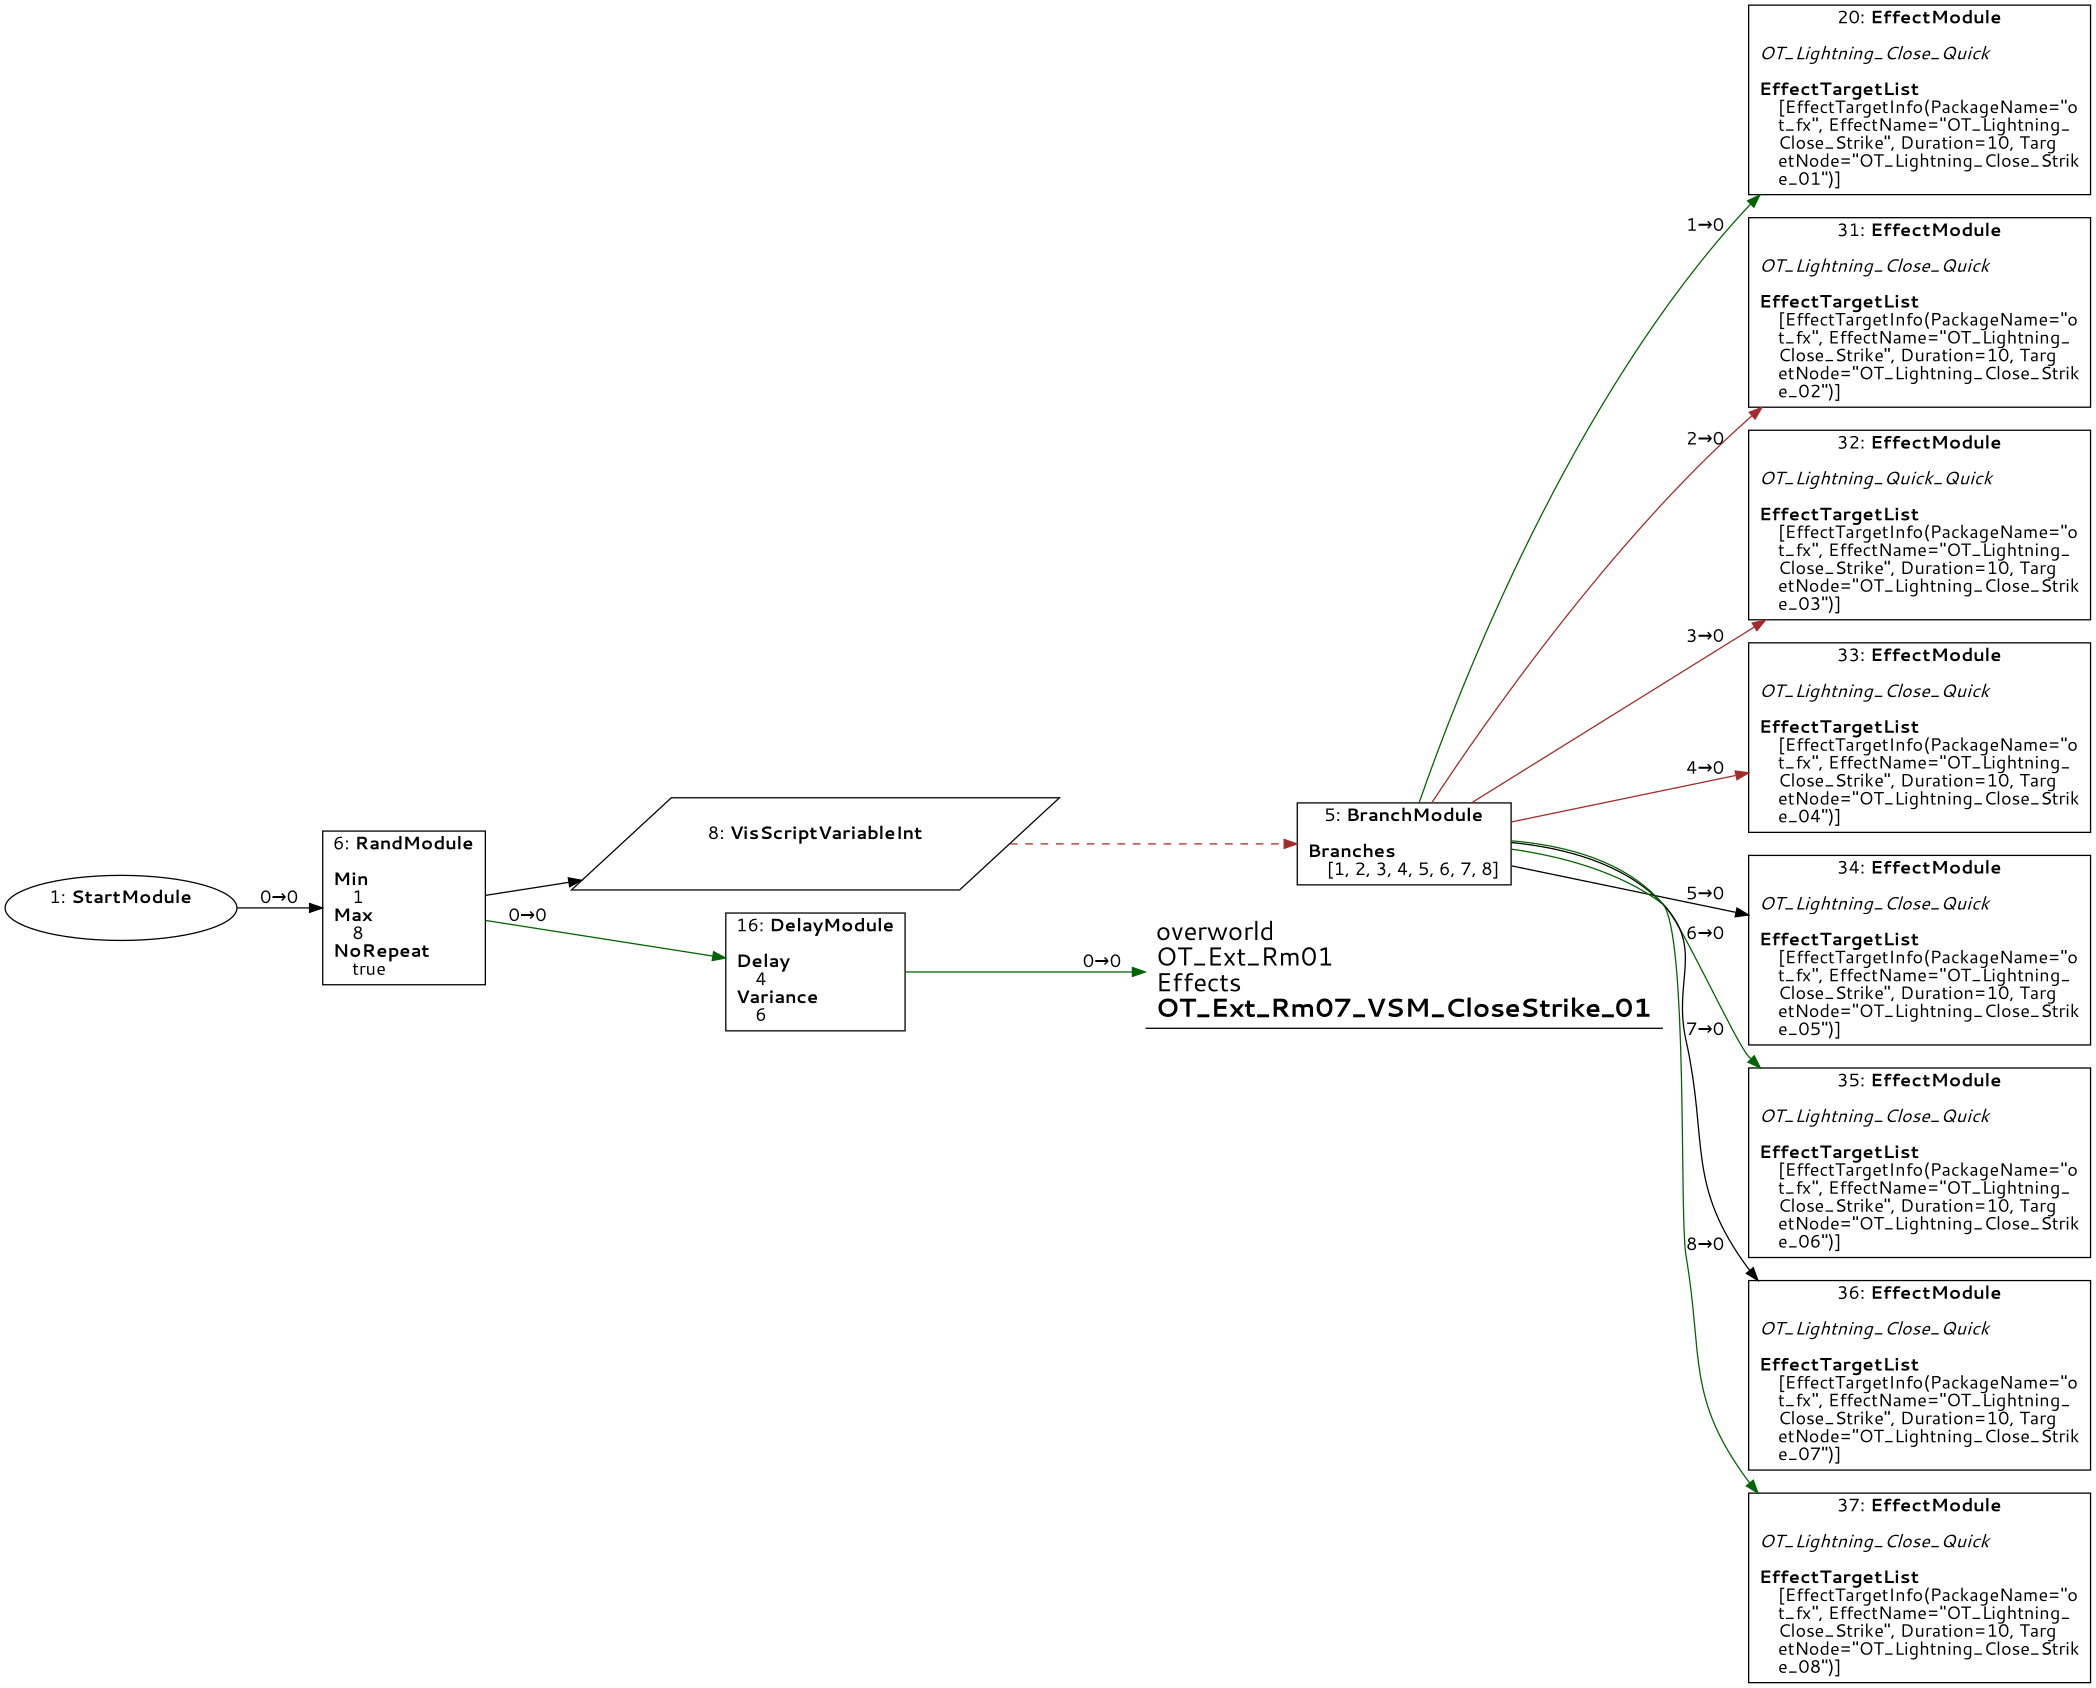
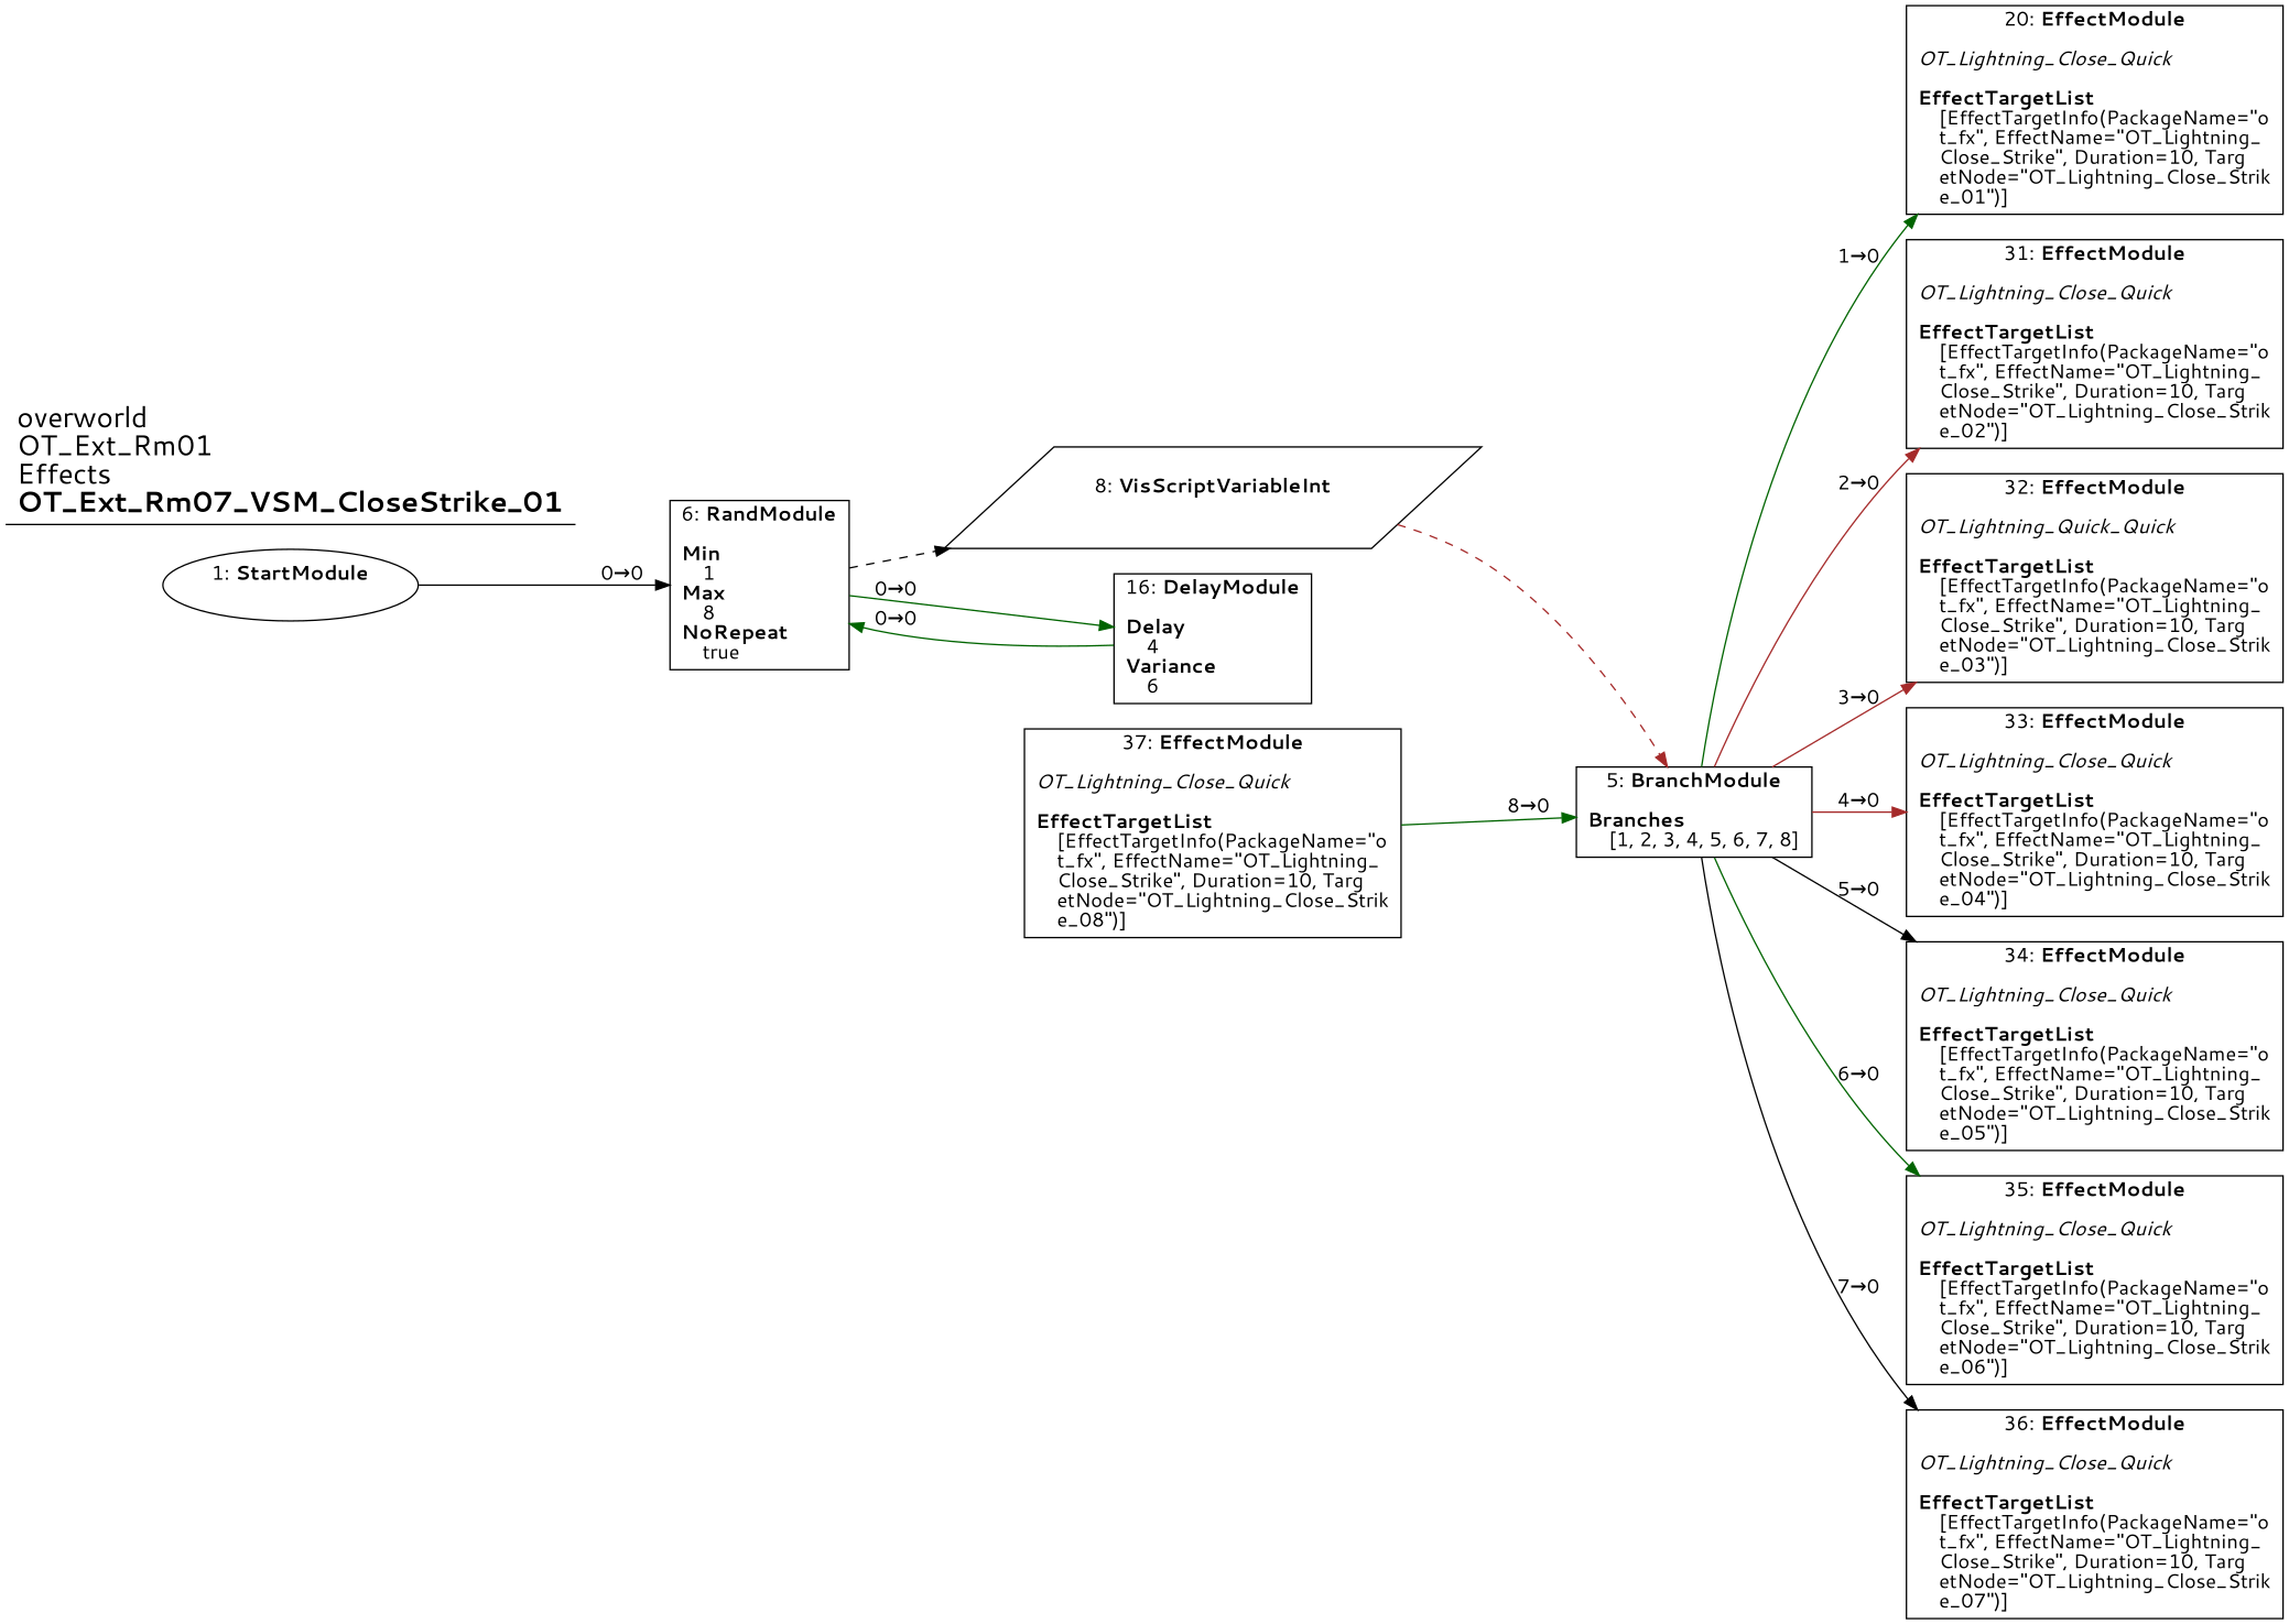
  digraph {
    fontname="Segoe UI"
    rankdir=LR
    splines=spline
    node [fontname="Segoe UI" shape=box]
    edge [color=darkgreen fontname="Segoe UI"]
    n1 [label=<1: <b>StartModule</b><br/><br/>> shape=oval]
    n2 [label=<6: <b>RandModule</b><br/><br/><b>Min</b><br align="left"/>    1<br align="left"/><b>Max</b><br align="left"/>    8<br align="left"/><b>NoRepeat</b><br align="left"/>    true<br align="left"/>>]
    n3 [label=<8: <b>VisScriptVariableInt</b><br/><br/>> shape=parallelogram]
    n4 [label=<16: <b>DelayModule</b><br/><br/><b>Delay</b><br align="left"/>    4<br align="left"/><b>Variance</b><br align="left"/>    6<br align="left"/>>]
    n5 [label=<5: <b>BranchModule</b><br/><br/><b>Branches</b><br align="left"/>    [1, 2, 3, 4, 5, 6, 7, 8]<br align="left"/>>]
    n6 [label=<20: <b>EffectModule</b><br/><br/><i>OT_Lightning_Close_Quick<br align="left"/></i><br align="left"/><b>EffectTargetList</b><br align="left"/>    [EffectTargetInfo(PackageName=&quot;o<br align="left"/>    t_fx&quot;, EffectName=&quot;OT_Lightning_<br align="left"/>    Close_Strike&quot;, Duration=10, Targ<br align="left"/>    etNode=&quot;OT_Lightning_Close_Strik<br align="left"/>    e_01&quot;)]<br align="left"/>>]
    n7 [label=<31: <b>EffectModule</b><br/><br/><i>OT_Lightning_Close_Quick<br align="left"/></i><br align="left"/><b>EffectTargetList</b><br align="left"/>    [EffectTargetInfo(PackageName=&quot;o<br align="left"/>    t_fx&quot;, EffectName=&quot;OT_Lightning_<br align="left"/>    Close_Strike&quot;, Duration=10, Targ<br align="left"/>    etNode=&quot;OT_Lightning_Close_Strik<br align="left"/>    e_02&quot;)]<br align="left"/>>]
    n8 [label=<32: <b>EffectModule</b><br/><br/><i>OT_Lightning_Quick_Quick<br align="left"/></i><br align="left"/><b>EffectTargetList</b><br align="left"/>    [EffectTargetInfo(PackageName=&quot;o<br align="left"/>    t_fx&quot;, EffectName=&quot;OT_Lightning_<br align="left"/>    Close_Strike&quot;, Duration=10, Targ<br align="left"/>    etNode=&quot;OT_Lightning_Close_Strik<br align="left"/>    e_03&quot;)]<br align="left"/>>]
    n9 [label=<33: <b>EffectModule</b><br/><br/><i>OT_Lightning_Close_Quick<br align="left"/></i><br align="left"/><b>EffectTargetList</b><br align="left"/>    [EffectTargetInfo(PackageName=&quot;o<br align="left"/>    t_fx&quot;, EffectName=&quot;OT_Lightning_<br align="left"/>    Close_Strike&quot;, Duration=10, Targ<br align="left"/>    etNode=&quot;OT_Lightning_Close_Strik<br align="left"/>    e_04&quot;)]<br align="left"/>>]
    n10 [label=<34: <b>EffectModule</b><br/><br/><i>OT_Lightning_Close_Quick<br align="left"/></i><br align="left"/><b>EffectTargetList</b><br align="left"/>    [EffectTargetInfo(PackageName=&quot;o<br align="left"/>    t_fx&quot;, EffectName=&quot;OT_Lightning_<br align="left"/>    Close_Strike&quot;, Duration=10, Targ<br align="left"/>    etNode=&quot;OT_Lightning_Close_Strik<br align="left"/>    e_05&quot;)]<br align="left"/>>]
    n11 [label=<35: <b>EffectModule</b><br/><br/><i>OT_Lightning_Close_Quick<br align="left"/></i><br align="left"/><b>EffectTargetList</b><br align="left"/>    [EffectTargetInfo(PackageName=&quot;o<br align="left"/>    t_fx&quot;, EffectName=&quot;OT_Lightning_<br align="left"/>    Close_Strike&quot;, Duration=10, Targ<br align="left"/>    etNode=&quot;OT_Lightning_Close_Strik<br align="left"/>    e_06&quot;)]<br align="left"/>>]
    n12 [label=<36: <b>EffectModule</b><br/><br/><i>OT_Lightning_Close_Quick<br align="left"/></i><br align="left"/><b>EffectTargetList</b><br align="left"/>    [EffectTargetInfo(PackageName=&quot;o<br align="left"/>    t_fx&quot;, EffectName=&quot;OT_Lightning_<br align="left"/>    Close_Strike&quot;, Duration=10, Targ<br align="left"/>    etNode=&quot;OT_Lightning_Close_Strik<br align="left"/>    e_07&quot;)]<br align="left"/>>]
    n13 [label=<37: <b>EffectModule</b><br/><br/><i>OT_Lightning_Close_Quick<br align="left"/></i><br align="left"/><b>EffectTargetList</b><br align="left"/>    [EffectTargetInfo(PackageName=&quot;o<br align="left"/>    t_fx&quot;, EffectName=&quot;OT_Lightning_<br align="left"/>    Close_Strike&quot;, Duration=10, Targ<br align="left"/>    etNode=&quot;OT_Lightning_Close_Strik<br align="left"/>    e_08&quot;)]<br align="left"/>>]
    n14 [label=<<font point-size="20">overworld<br align="left"/>OT_Ext_Rm01<br align="left"/>Effects<br align="left"/><b>OT_Ext_Rm07_VSM_CloseStrike_01</b><br align="left"/></font>> shape=underline]
    n1 -> n2 [color=black label="0→0"]
-   n2 -> n3 [color=black style=solid]
+   n2 -> n3 [color=black style=dashed]
    n2 -> n4 [label="0→0"]
    n3 -> n5 [color=brown style=dashed]
-   n4 -> n14 [label="0→0"]
+   n4 -> n2 [label="0→0"]
    n5 -> n6 [label="1→0"]
    n5 -> n7 [color=brown label="2→0"]
    n5 -> n8 [color=brown label="3→0"]
    n5 -> n9 [color=brown label="4→0"]
    n5 -> n10 [color=black label="5→0"]
    n5 -> n11 [label="6→0"]
    n5 -> n12 [color=black label="7→0"]
-   n5 -> n13 [label="8→0"]
+   n13 -> n5 [label="8→0"]
  }
